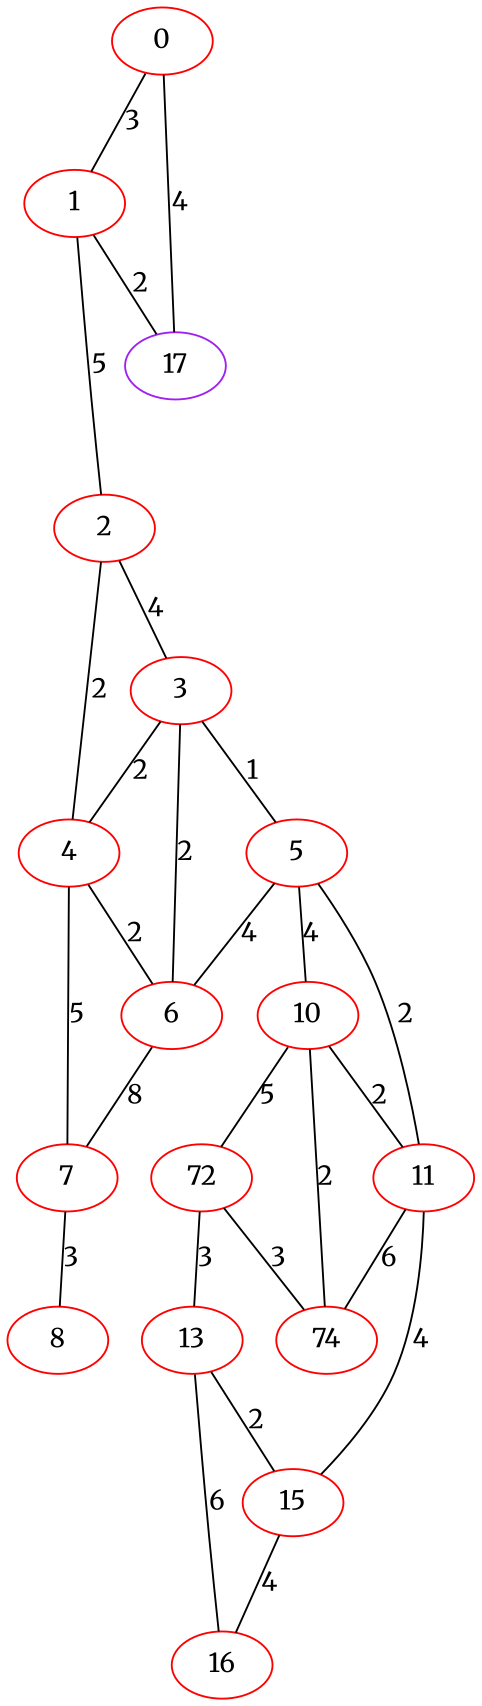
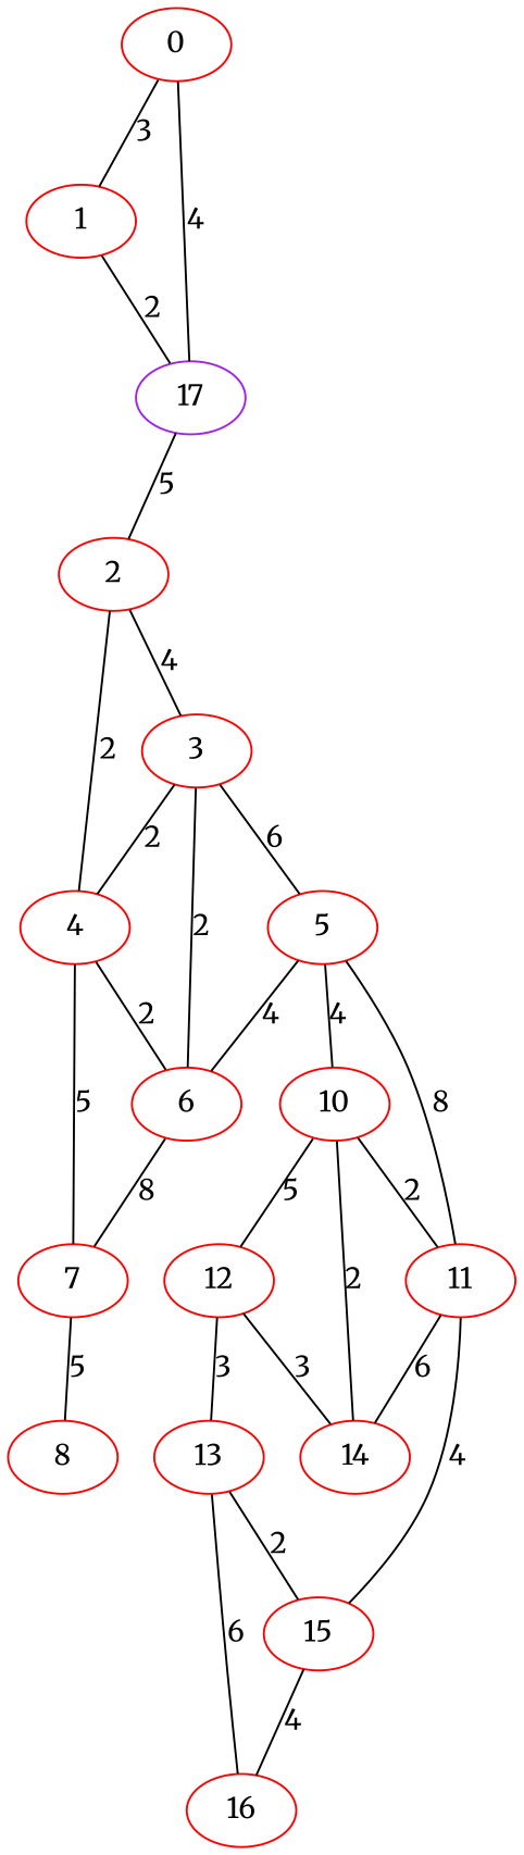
  graph {
    fontname=Merriweather
    node [color=red fontname=Merriweather weight=1]
    edge [fontname=Merriweather]
    0
    1
    17 [color=purple weight=4]
    2
    3
    4
    5
    6
    7
    10
    11
    8
-   12 [label=72]
-   14 [label=74]
+   12
+   14
    15
    13
    16
    0 -- 1 [label=3]
    0 -- 17 [label=4]
    1 -- 17 [label=2]
-   1 -- 2 [label=5]
+   17 -- 2 [label=5]
    2 -- 3 [label=4]
    2 -- 4 [label=2]
    3 -- 4 [label=2]
-   3 -- 5 [label=1]
+   3 -- 5 [label=6]
    3 -- 6 [label=2]
    4 -- 6 [label=2]
    4 -- 7 [label=5]
    5 -- 6 [label=4]
    5 -- 10 [label=4]
-   5 -- 11 [label=2]
+   5 -- 11 [label=8]
    6 -- 7 [label=8]
-   7 -- 8 [label=3]
+   7 -- 8 [label=5]
    10 -- 11 [label=2]
    10 -- 12 [label=5]
    10 -- 14 [label=2]
    11 -- 14 [label=6]
    11 -- 15 [label=4]
    12 -- 14 [label=3]
    12 -- 13 [label=3]
    15 -- 16 [label=4]
    13 -- 15 [label=2]
    13 -- 16 [label=6]
  }
